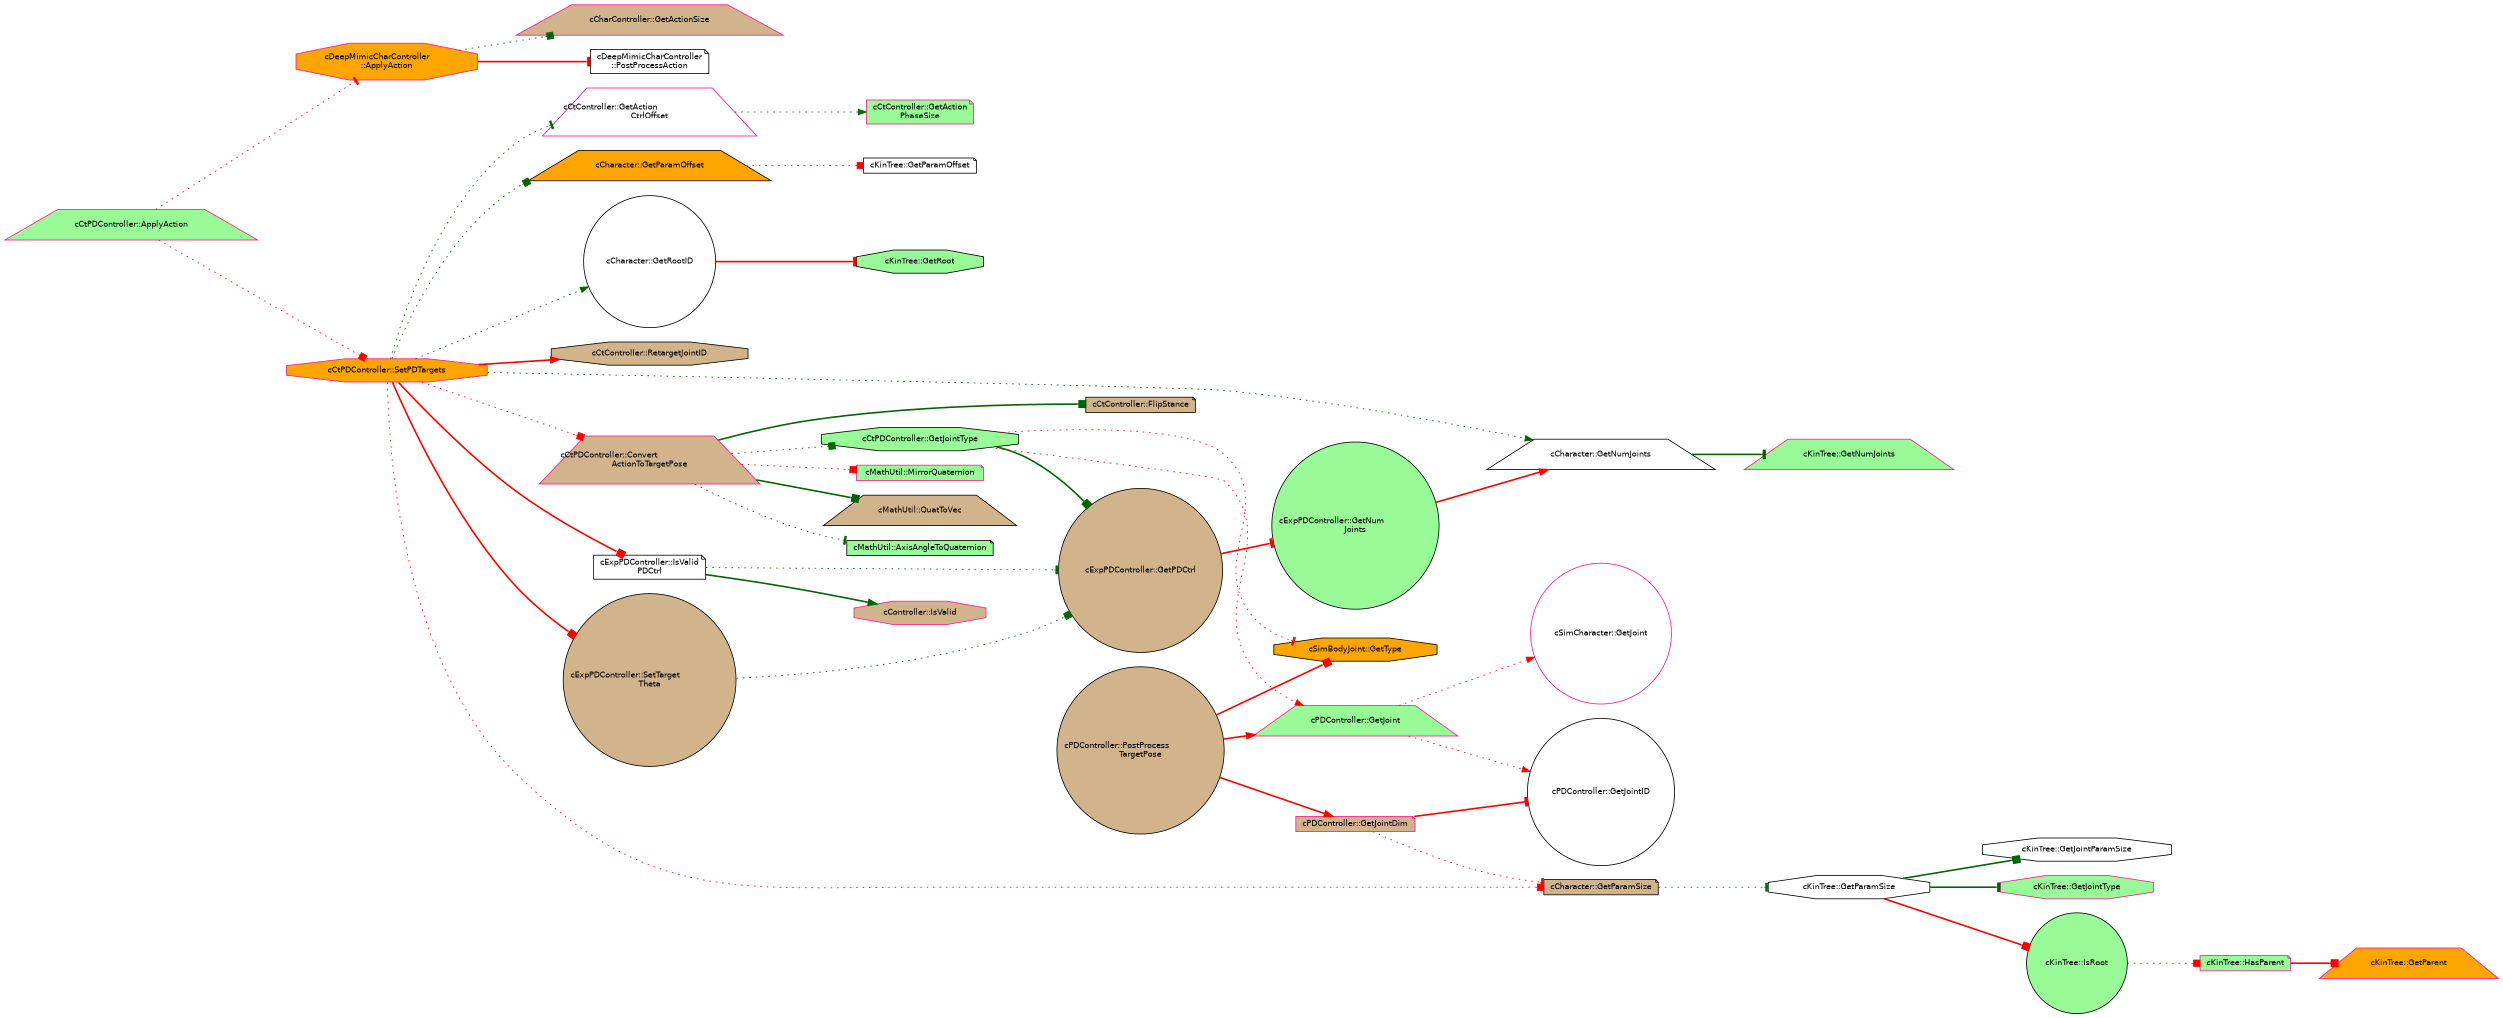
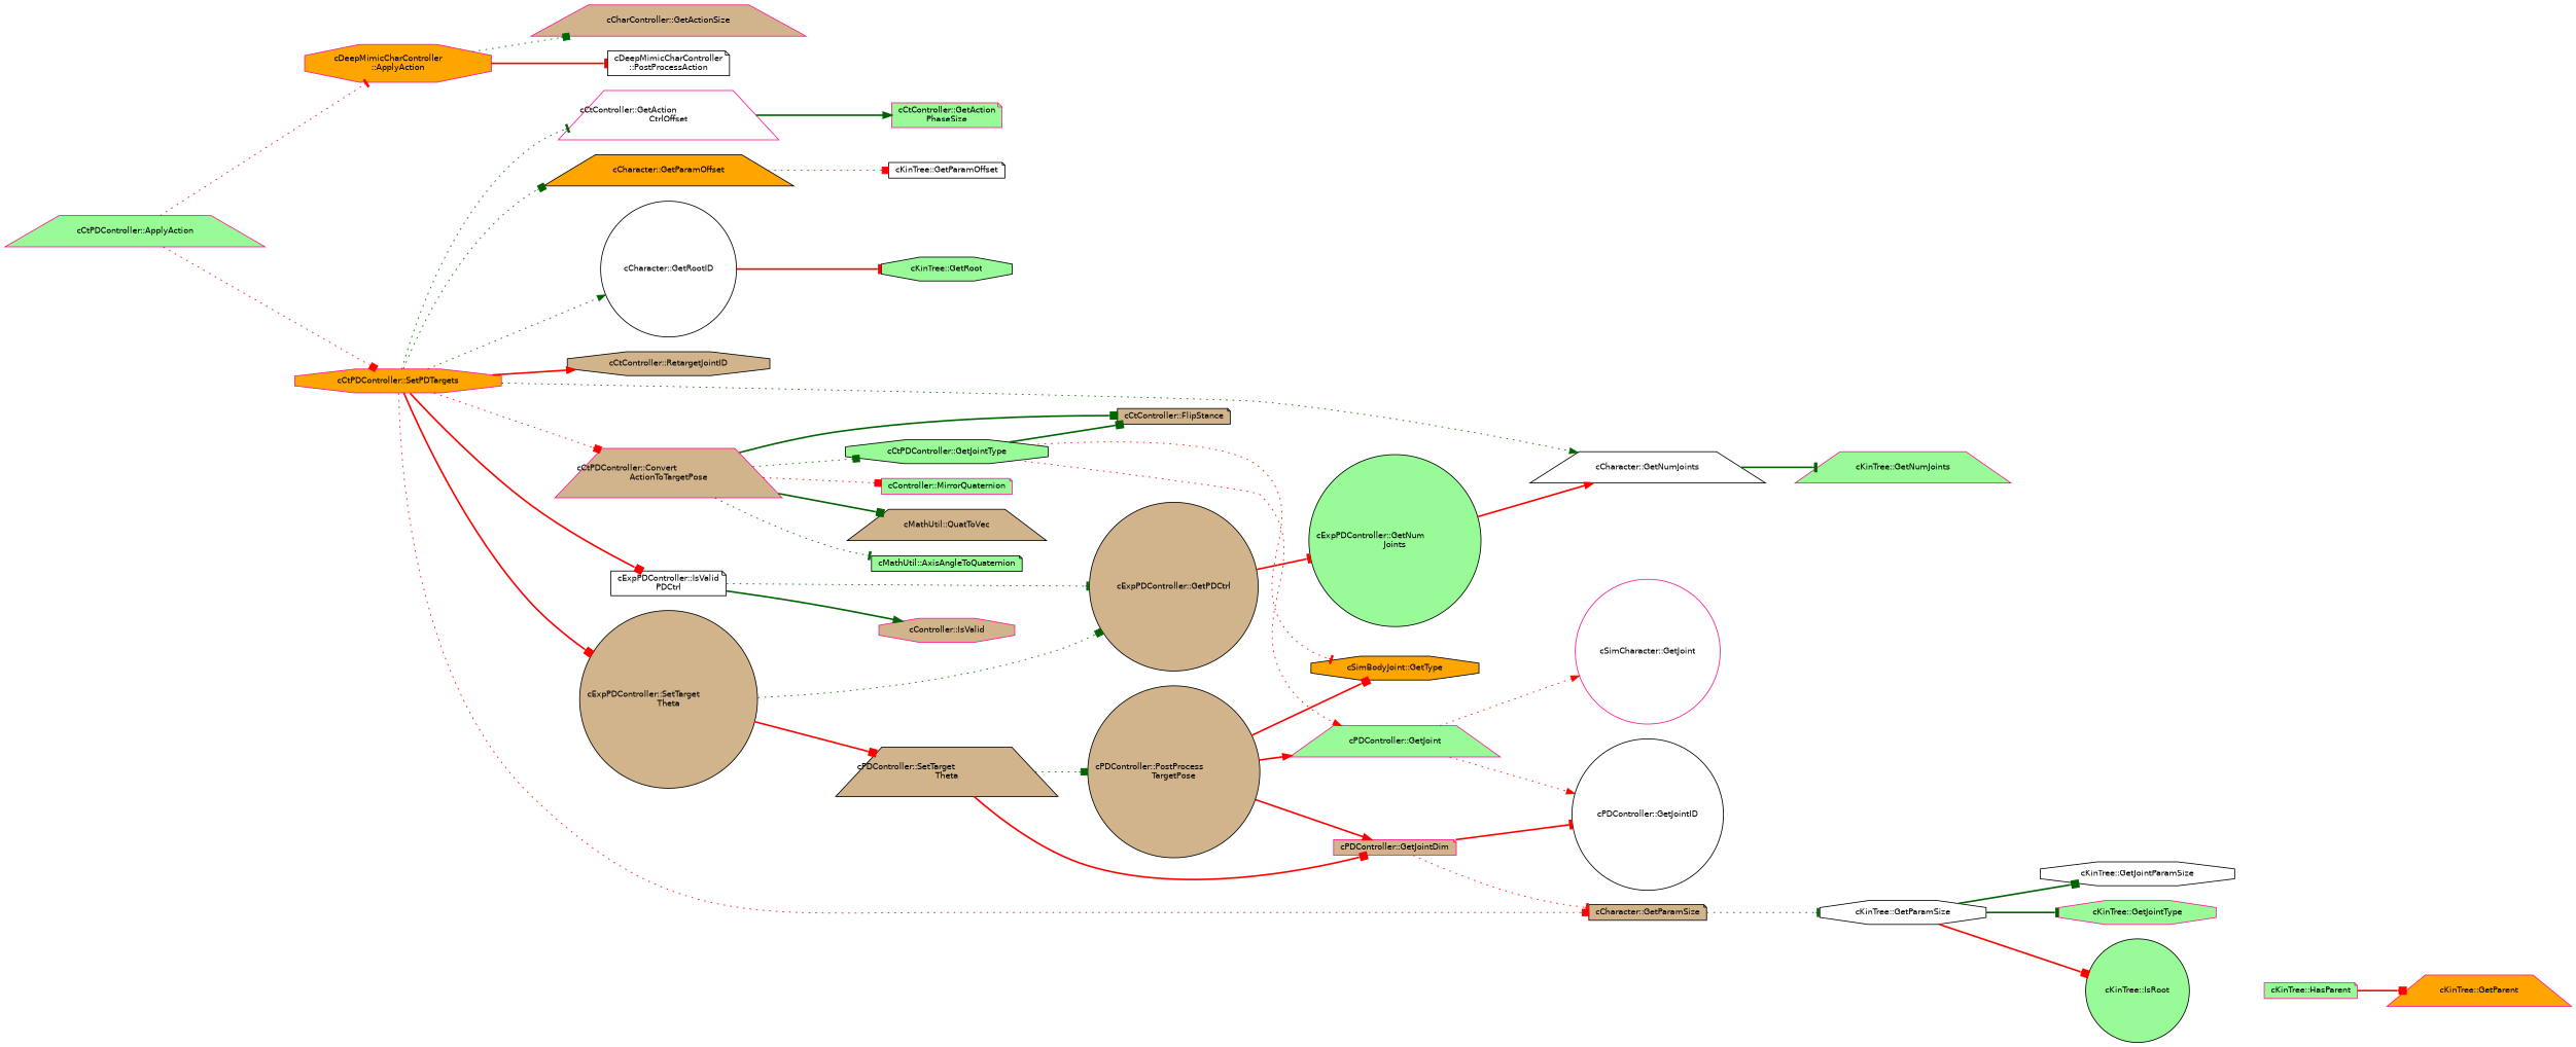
  digraph {
    rankdir=LR
    node [color=black fillcolor=palegreen fontname=Helvetica fontsize=10 shape=trapezium style=filled]
    edge [arrowhead=box color=red fontname=Helvetica fontsize=10 labelfontname=Helvetica labelfontsize=10 style=dotted]
    n1 [color=deeppink fontcolor=black height=0.2 label="cCtPDController::ApplyAction" width=0.4]
    n2 [color=deeppink fillcolor=orange height=0.2 label="cDeepMimicCharController\l::ApplyAction" shape=octagon width=0.4]
    n3 [color=deeppink fillcolor=orange height=0.2 label="cCtPDController::SetPDTargets" shape=octagon width=0.4]
    n4 [color=deeppink fillcolor=tan height=0.2 label="cCharController::GetActionSize" width=0.4]
    n5 [fillcolor=white height=0.2 label="cDeepMimicCharController\l::PostProcessAction" shape=note width=0.4]
    n6 [color=deeppink fillcolor=tan height=0.2 label="cCtPDController::Convert\lActionToTargetPose" width=0.4]
    n7 [fillcolor=white height=0.2 label="cCharacter::GetNumJoints" width=0.4]
    n8 [color=deeppink fillcolor=white height=0.2 label="cCtController::GetAction\lCtrlOffset" width=0.4]
    n9 [fillcolor=orange height=0.2 label="cCharacter::GetParamOffset" width=0.4]
    n10 [fillcolor=tan height=0.2 label="cCharacter::GetParamSize" shape=note width=0.4]
    n11 [fillcolor=white height=0.2 label="cCharacter::GetRootID" shape=circle width=0.4]
    n12 [fillcolor=white height=0.2 label="cExpPDController::IsValid\lPDCtrl" shape=note width=0.4]
    n13 [fillcolor=tan height=0.2 label="cCtController::RetargetJointID" shape=octagon width=0.4]
    n14 [fillcolor=tan height=0.2 label="cExpPDController::SetTarget\lTheta" shape=circle width=0.4]
    n15 [height=0.2 label="cMathUtil::AxisAngleToQuaternion" shape=note width=0.4]
    n16 [fillcolor=tan height=0.2 label="cCtController::FlipStance" shape=note width=0.4]
    n17 [height=0.2 label="cCtPDController::GetJointType" shape=octagon width=0.4]
-   n18 [color=deeppink height=0.2 label="cMathUtil::MirrorQuaternion" shape=note width=0.4]
+   n18 [color=deeppink height=0.2 label="cController::MirrorQuaternion" shape=note width=0.4]
    n19 [fillcolor=tan height=0.2 label="cMathUtil::QuatToVec" width=0.4]
    n20 [color=deeppink height=0.2 label="cKinTree::GetNumJoints" width=0.4]
    n21 [color=deeppink height=0.2 label="cCtController::GetAction\lPhaseSize" shape=note width=0.4]
    n22 [fillcolor=white height=0.2 label="cKinTree::GetParamOffset" shape=note width=0.4]
    n23 [fillcolor=white height=0.2 label="cKinTree::GetParamSize" shape=octagon width=0.4]
    n24 [height=0.2 label="cKinTree::GetRoot" shape=octagon width=0.4]
    n25 [fillcolor=tan height=0.2 label="cExpPDController::GetPDCtrl" shape=circle width=0.4]
    n26 [color=deeppink fillcolor=tan height=0.2 label="cController::IsValid" shape=octagon width=0.4]
+   n27 [fillcolor=tan height=0.2 label="cPDController::SetTarget\lTheta" width=0.4]
    n28 [color=deeppink height=0.2 label="cPDController::GetJoint" width=0.4]
    n29 [fillcolor=orange height=0.2 label="cSimBodyJoint::GetType" shape=octagon width=0.4]
    n30 [color=deeppink fillcolor=white height=0.2 label="cSimCharacter::GetJoint" shape=circle width=0.4]
    n31 [fillcolor=white height=0.2 label="cPDController::GetJointID" shape=circle width=0.4]
    n32 [height=0.2 label="cExpPDController::GetNum\lJoints" shape=circle width=0.4]
    n33 [fillcolor=white height=0.2 label="cKinTree::GetJointParamSize" shape=octagon width=0.4]
    n34 [color=deeppink height=0.2 label="cKinTree::GetJointType" shape=octagon width=0.4]
    n35 [height=0.2 label="cKinTree::IsRoot" shape=circle width=0.4]
    n36 [color=deeppink height=0.2 label="cKinTree::HasParent" shape=note width=0.4]
    n37 [color=deeppink fillcolor=orange height=0.2 label="cKinTree::GetParent" width=0.4]
    n38 [color=deeppink fillcolor=tan height=0.2 label="cPDController::GetJointDim" shape=note width=0.4]
    n39 [fillcolor=tan height=0.2 label="cPDController::PostProcess\lTargetPose" shape=circle width=0.4]
    n1 -> n2 [arrowhead=tee]
    n1 -> n3
    n2 -> n4 [color=darkgreen]
    n2 -> n5 [arrowhead=tee style=bold]
    n3 -> n6
    n3 -> n7 [arrowhead=normal color=darkgreen]
    n3 -> n8 [arrowhead=tee color=darkgreen]
    n3 -> n9 [color=darkgreen]
    n3 -> n10
    n3 -> n11 [arrowhead=normal color=darkgreen]
    n3 -> n12 [style=bold]
    n3 -> n13 [arrowhead=normal style=bold]
    n3 -> n14 [style=bold]
    n6 -> n15 [arrowhead=tee color=darkgreen]
    n6 -> n16 [color=darkgreen style=bold]
    n6 -> n17 [color=darkgreen]
    n6 -> n18
    n6 -> n19 [color=darkgreen style=bold]
    n7 -> n20 [arrowhead=tee color=darkgreen style=bold]
-   n8 -> n21 [arrowhead=normal color=darkgreen]
+   n8 -> n21 [arrowhead=normal color=darkgreen style=bold]
    n9 -> n22
    n10 -> n23 [arrowhead=tee color=darkgreen]
    n11 -> n24 [arrowhead=tee style=bold]
    n12 -> n25 [arrowhead=tee color=darkgreen]
    n12 -> n26 [arrowhead=normal color=darkgreen style=bold]
    n14 -> n25 [color=darkgreen]
-   n17 -> n25 [color=darkgreen style=bold]
+   n14 -> n27 [style=bold]
+   n17 -> n16 [color=darkgreen style=bold]
    n17 -> n28 [arrowhead=normal]
    n17 -> n29 [arrowhead=tee]
    n23 -> n33 [color=darkgreen style=bold]
    n23 -> n34 [arrowhead=tee color=darkgreen style=bold]
    n23 -> n35 [style=bold]
    n25 -> n32 [arrowhead=tee style=bold]
+   n27 -> n38 [style=bold]
+   n27 -> n39 [color=darkgreen]
    n28 -> n30 [arrowhead=normal]
    n28 -> n31 [arrowhead=normal]
    n32 -> n7 [arrowhead=normal style=bold]
-   n35 -> n36
    n36 -> n37 [style=bold]
    n38 -> n10 [arrowhead=tee]
    n38 -> n31 [arrowhead=tee style=bold]
    n39 -> n28 [arrowhead=normal style=bold]
    n39 -> n29 [style=bold]
    n39 -> n38 [arrowhead=normal style=bold]
  }
